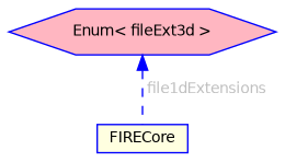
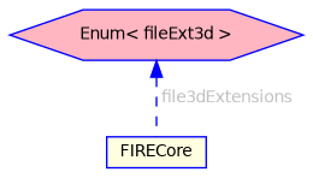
  digraph {
    node [color=blue fontname=Helvetica fontsize=10 style=filled]
    n1 [fillcolor=lightyellow fontcolor=black height=0.2 label=FIRECore shape=box width=0.4]
    n2 [fillcolor=lightpink height=0.2 label="Enum\< fileExt3d \>" shape=hexagon width=0.4]
-   n2 -> n1 [color=blue dir=back fontcolor=grey fontname=Helvetica fontsize=10 label=" file1dExtensions" labelfontname=Helvetica labelfontsize=10 style=dashed]
+   n2 -> n1 [color=blue dir=back fontcolor=grey fontname=Helvetica fontsize=10 label=" file3dExtensions" labelfontname=Helvetica labelfontsize=10 style=dashed]
  }
